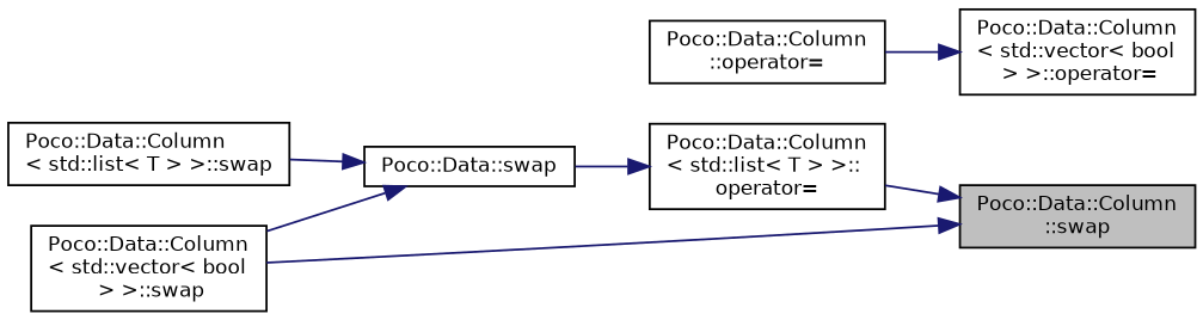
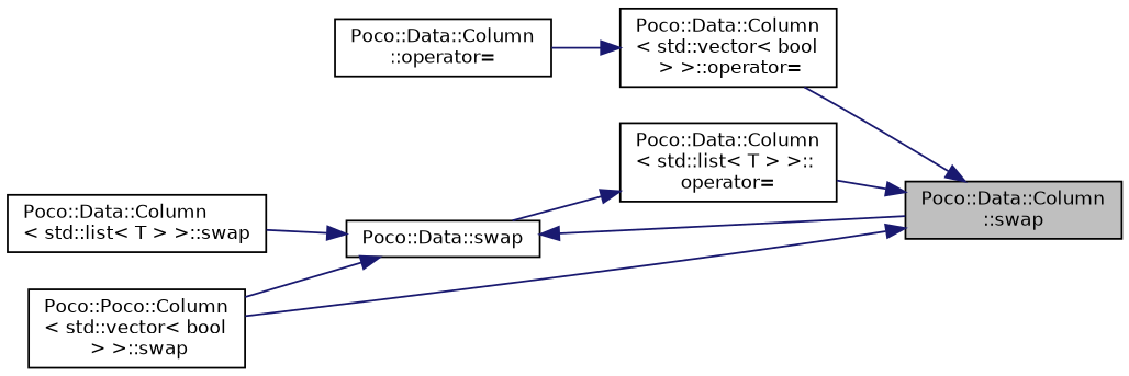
  digraph {
    rankdir=RL
    node [color=black fillcolor=white fontname=Helvetica fontsize=10 shape=record style=filled]
    edge [color=midnightblue dir=back fontname=Helvetica fontsize=10 labelfontname=Helvetica labelfontsize=10 style=solid]
    n1 [fillcolor=grey75 fontcolor=black height=0.2 label="Poco::Data::Column\l::swap" width=0.4]
    n2 [height=0.2 label="Poco::Data::Column\l\< std::vector\< bool\l \> \>::operator=" width=0.4]
    n3 [height=0.2 label="Poco::Data::Column\l\< std::list\< T \> \>::\loperator=" width=0.4]
-   n4 [height=0.2 label="Poco::Data::Column\l\< std::vector\< bool\l \> \>::swap" width=0.4]
+   n4 [height=0.2 label="Poco::Poco::Column\l\< std::vector\< bool\l \> \>::swap" width=0.4]
    n5 [height=0.2 label="Poco::Data::Column\l::operator=" width=0.4]
    n6 [height=0.2 label="Poco::Data::swap" width=0.4]
    n7 [height=0.2 label="Poco::Data::Column\l\< std::list\< T \> \>::swap" width=0.4]
+   n1 -> n2
    n1 -> n3
    n1 -> n4
    n2 -> n5
    n3 -> n6
+   n6 -> n1
    n6 -> n4
    n6 -> n7
  }
